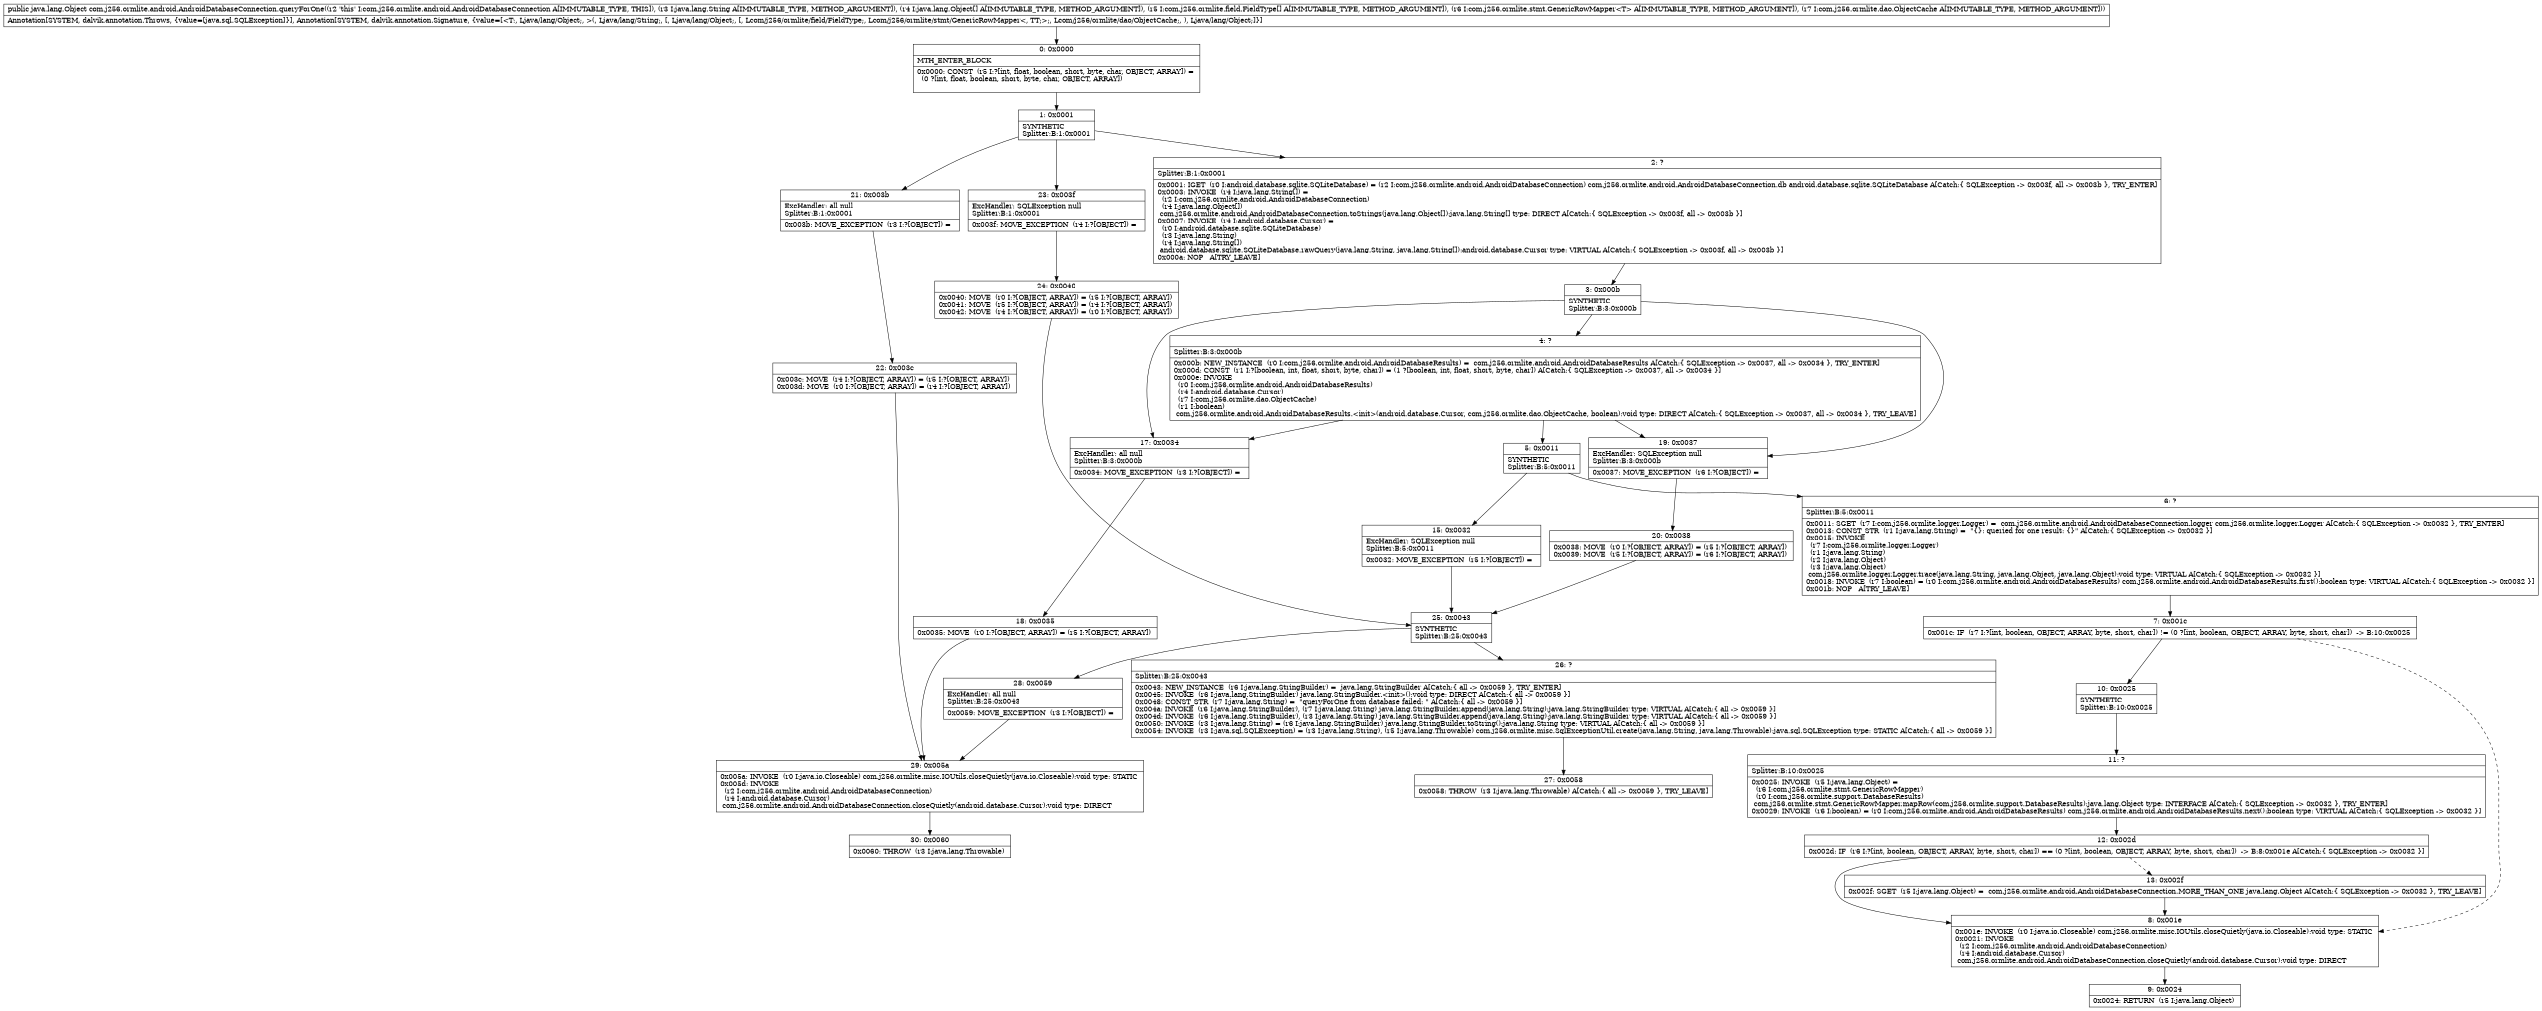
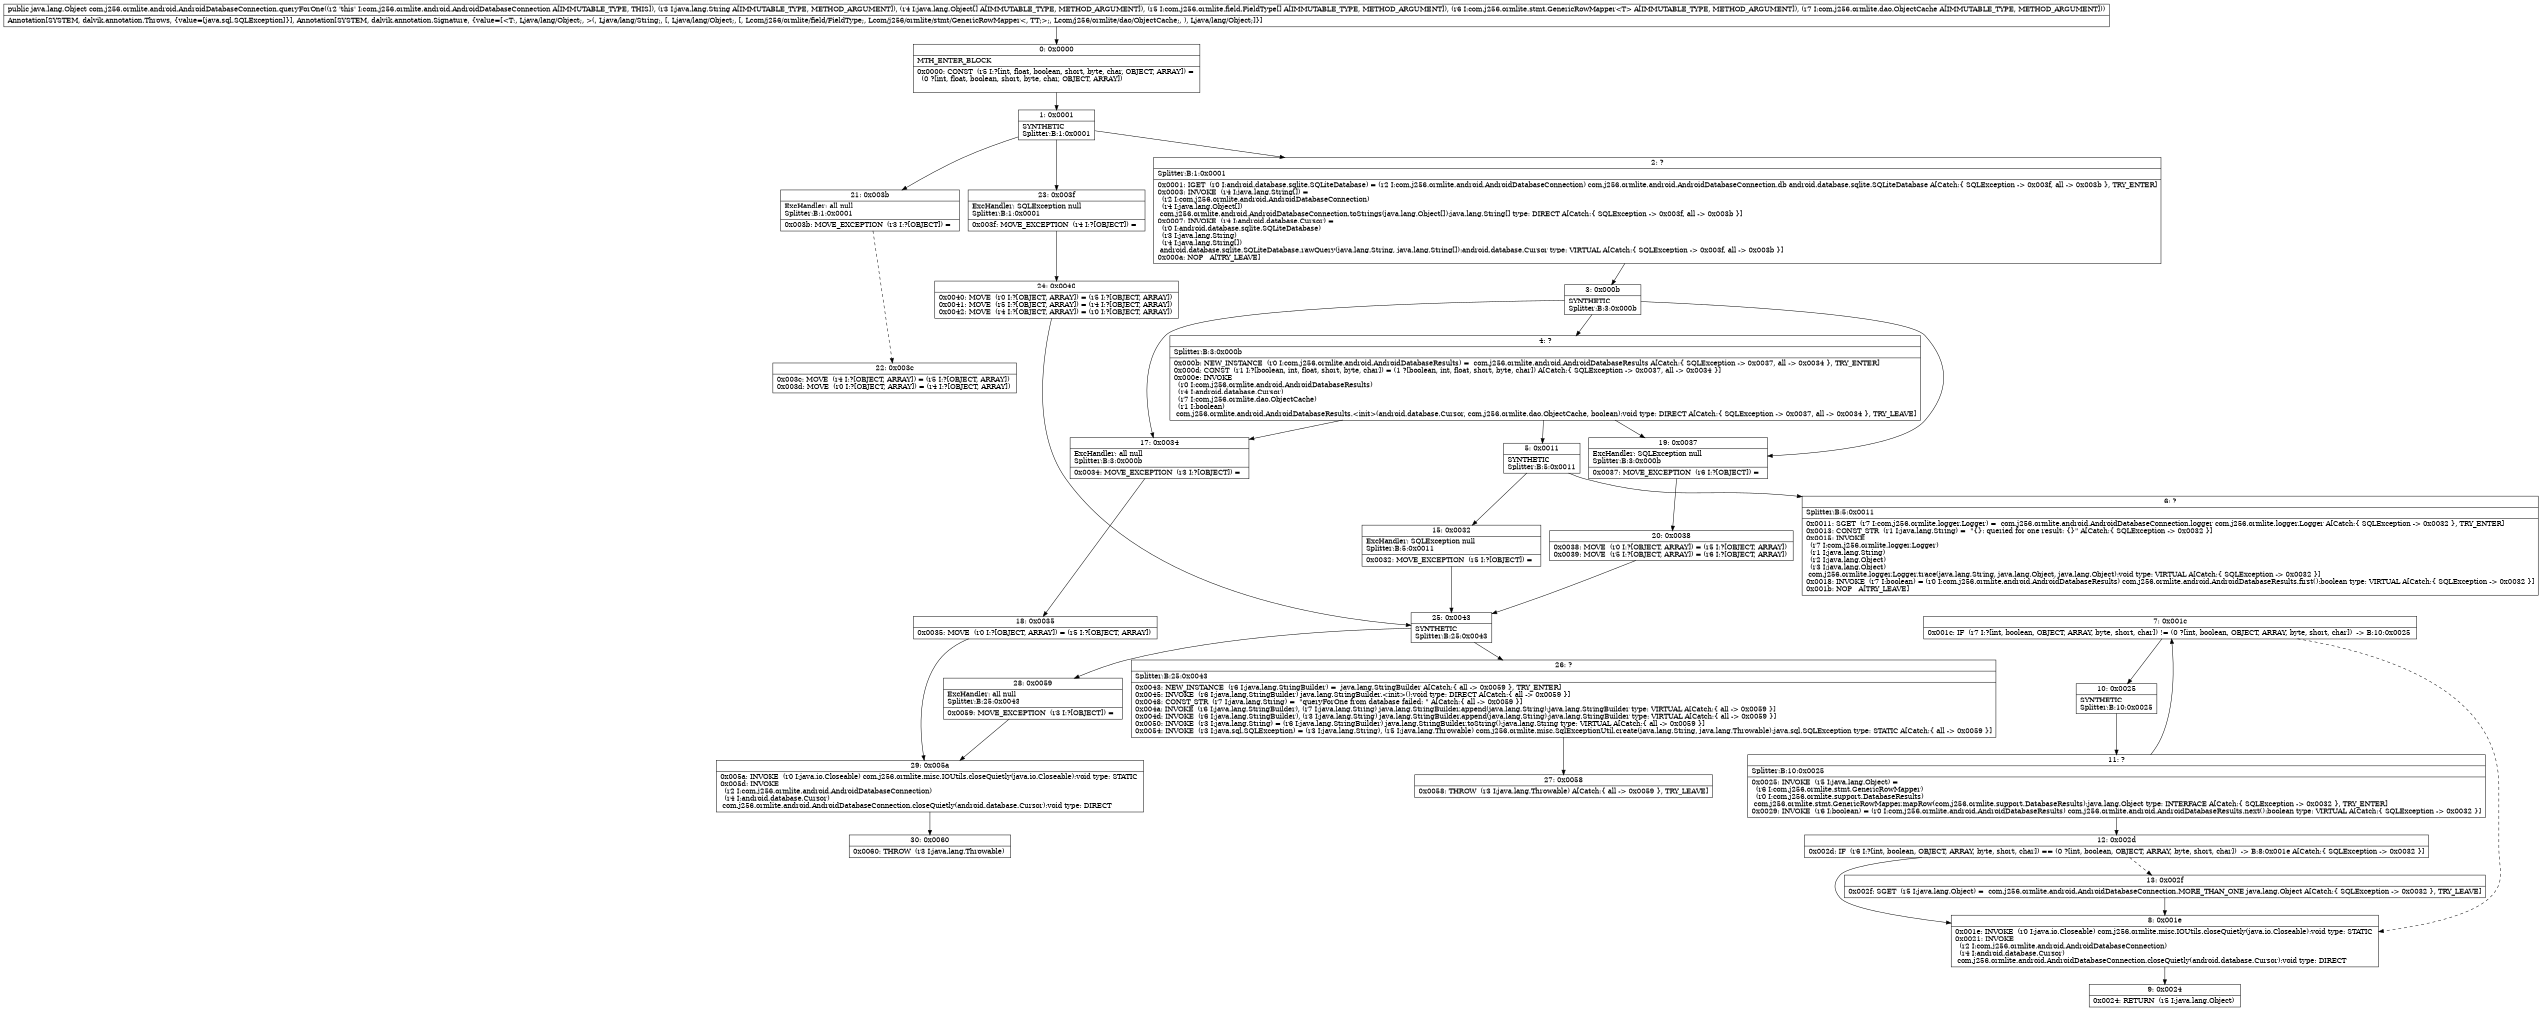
  digraph {
    node [shape=record]
    n1 [label="{0\:\ 0x0000|MTH_ENTER_BLOCK\l|0x0000: CONST  (r5 I:?[int, float, boolean, short, byte, char, OBJECT, ARRAY]) = \l  (0 ?[int, float, boolean, short, byte, char, OBJECT, ARRAY])\l \l}"]
    n2 [label="{1\:\ 0x0001|SYNTHETIC\lSplitter:B:1:0x0001\l}"]
    n3 [label="{2\:\ ?|Splitter:B:1:0x0001\l|0x0001: IGET  (r0 I:android.database.sqlite.SQLiteDatabase) = (r2 I:com.j256.ormlite.android.AndroidDatabaseConnection) com.j256.ormlite.android.AndroidDatabaseConnection.db android.database.sqlite.SQLiteDatabase A[Catch:\{ SQLException \-\> 0x003f, all \-\> 0x003b \}, TRY_ENTER]\l0x0003: INVOKE  (r4 I:java.lang.String[]) = \l  (r2 I:com.j256.ormlite.android.AndroidDatabaseConnection)\l  (r4 I:java.lang.Object[])\l com.j256.ormlite.android.AndroidDatabaseConnection.toStrings(java.lang.Object[]):java.lang.String[] type: DIRECT A[Catch:\{ SQLException \-\> 0x003f, all \-\> 0x003b \}]\l0x0007: INVOKE  (r4 I:android.database.Cursor) = \l  (r0 I:android.database.sqlite.SQLiteDatabase)\l  (r3 I:java.lang.String)\l  (r4 I:java.lang.String[])\l android.database.sqlite.SQLiteDatabase.rawQuery(java.lang.String, java.lang.String[]):android.database.Cursor type: VIRTUAL A[Catch:\{ SQLException \-\> 0x003f, all \-\> 0x003b \}]\l0x000a: NOP   A[TRY_LEAVE]\l}"]
    n4 [label="{21\:\ 0x003b|ExcHandler: all null\lSplitter:B:1:0x0001\l|0x003b: MOVE_EXCEPTION  (r3 I:?[OBJECT]) =  \l}"]
    n5 [label="{23\:\ 0x003f|ExcHandler: SQLException null\lSplitter:B:1:0x0001\l|0x003f: MOVE_EXCEPTION  (r4 I:?[OBJECT]) =  \l}"]
    n6 [label="{3\:\ 0x000b|SYNTHETIC\lSplitter:B:3:0x000b\l}"]
    n7 [label="{22\:\ 0x003c|0x003c: MOVE  (r4 I:?[OBJECT, ARRAY]) = (r5 I:?[OBJECT, ARRAY]) \l0x003d: MOVE  (r0 I:?[OBJECT, ARRAY]) = (r4 I:?[OBJECT, ARRAY]) \l}"]
    n8 [label="{24\:\ 0x0040|0x0040: MOVE  (r0 I:?[OBJECT, ARRAY]) = (r5 I:?[OBJECT, ARRAY]) \l0x0041: MOVE  (r5 I:?[OBJECT, ARRAY]) = (r4 I:?[OBJECT, ARRAY]) \l0x0042: MOVE  (r4 I:?[OBJECT, ARRAY]) = (r0 I:?[OBJECT, ARRAY]) \l}"]
    n9 [label="{4\:\ ?|Splitter:B:3:0x000b\l|0x000b: NEW_INSTANCE  (r0 I:com.j256.ormlite.android.AndroidDatabaseResults) =  com.j256.ormlite.android.AndroidDatabaseResults A[Catch:\{ SQLException \-\> 0x0037, all \-\> 0x0034 \}, TRY_ENTER]\l0x000d: CONST  (r1 I:?[boolean, int, float, short, byte, char]) = (1 ?[boolean, int, float, short, byte, char]) A[Catch:\{ SQLException \-\> 0x0037, all \-\> 0x0034 \}]\l0x000e: INVOKE  \l  (r0 I:com.j256.ormlite.android.AndroidDatabaseResults)\l  (r4 I:android.database.Cursor)\l  (r7 I:com.j256.ormlite.dao.ObjectCache)\l  (r1 I:boolean)\l com.j256.ormlite.android.AndroidDatabaseResults.\<init\>(android.database.Cursor, com.j256.ormlite.dao.ObjectCache, boolean):void type: DIRECT A[Catch:\{ SQLException \-\> 0x0037, all \-\> 0x0034 \}, TRY_LEAVE]\l}"]
    n10 [label="{17\:\ 0x0034|ExcHandler: all null\lSplitter:B:3:0x000b\l|0x0034: MOVE_EXCEPTION  (r3 I:?[OBJECT]) =  \l}"]
    n11 [label="{19\:\ 0x0037|ExcHandler: SQLException null\lSplitter:B:3:0x000b\l|0x0037: MOVE_EXCEPTION  (r6 I:?[OBJECT]) =  \l}"]
    n12 [label="{5\:\ 0x0011|SYNTHETIC\lSplitter:B:5:0x0011\l}"]
    n13 [label="{18\:\ 0x0035|0x0035: MOVE  (r0 I:?[OBJECT, ARRAY]) = (r5 I:?[OBJECT, ARRAY]) \l}"]
    n14 [label="{20\:\ 0x0038|0x0038: MOVE  (r0 I:?[OBJECT, ARRAY]) = (r5 I:?[OBJECT, ARRAY]) \l0x0039: MOVE  (r5 I:?[OBJECT, ARRAY]) = (r6 I:?[OBJECT, ARRAY]) \l}"]
    n15 [label="{6\:\ ?|Splitter:B:5:0x0011\l|0x0011: SGET  (r7 I:com.j256.ormlite.logger.Logger) =  com.j256.ormlite.android.AndroidDatabaseConnection.logger com.j256.ormlite.logger.Logger A[Catch:\{ SQLException \-\> 0x0032 \}, TRY_ENTER]\l0x0013: CONST_STR  (r1 I:java.lang.String) =  \"\{\}: queried for one result: \{\}\" A[Catch:\{ SQLException \-\> 0x0032 \}]\l0x0015: INVOKE  \l  (r7 I:com.j256.ormlite.logger.Logger)\l  (r1 I:java.lang.String)\l  (r2 I:java.lang.Object)\l  (r3 I:java.lang.Object)\l com.j256.ormlite.logger.Logger.trace(java.lang.String, java.lang.Object, java.lang.Object):void type: VIRTUAL A[Catch:\{ SQLException \-\> 0x0032 \}]\l0x0018: INVOKE  (r7 I:boolean) = (r0 I:com.j256.ormlite.android.AndroidDatabaseResults) com.j256.ormlite.android.AndroidDatabaseResults.first():boolean type: VIRTUAL A[Catch:\{ SQLException \-\> 0x0032 \}]\l0x001b: NOP   A[TRY_LEAVE]\l}"]
    n16 [label="{15\:\ 0x0032|ExcHandler: SQLException null\lSplitter:B:5:0x0011\l|0x0032: MOVE_EXCEPTION  (r5 I:?[OBJECT]) =  \l}"]
    n17 [label="{7\:\ 0x001c|0x001c: IF  (r7 I:?[int, boolean, OBJECT, ARRAY, byte, short, char]) != (0 ?[int, boolean, OBJECT, ARRAY, byte, short, char])  \-\> B:10:0x0025 \l}"]
    n18 [label="{25\:\ 0x0043|SYNTHETIC\lSplitter:B:25:0x0043\l}"]
    n19 [label="{8\:\ 0x001e|0x001e: INVOKE  (r0 I:java.io.Closeable) com.j256.ormlite.misc.IOUtils.closeQuietly(java.io.Closeable):void type: STATIC \l0x0021: INVOKE  \l  (r2 I:com.j256.ormlite.android.AndroidDatabaseConnection)\l  (r4 I:android.database.Cursor)\l com.j256.ormlite.android.AndroidDatabaseConnection.closeQuietly(android.database.Cursor):void type: DIRECT \l}"]
    n20 [label="{10\:\ 0x0025|SYNTHETIC\lSplitter:B:10:0x0025\l}"]
    n21 [label="{9\:\ 0x0024|0x0024: RETURN  (r5 I:java.lang.Object) \l}"]
    n22 [label="{11\:\ ?|Splitter:B:10:0x0025\l|0x0025: INVOKE  (r5 I:java.lang.Object) = \l  (r6 I:com.j256.ormlite.stmt.GenericRowMapper)\l  (r0 I:com.j256.ormlite.support.DatabaseResults)\l com.j256.ormlite.stmt.GenericRowMapper.mapRow(com.j256.ormlite.support.DatabaseResults):java.lang.Object type: INTERFACE A[Catch:\{ SQLException \-\> 0x0032 \}, TRY_ENTER]\l0x0029: INVOKE  (r6 I:boolean) = (r0 I:com.j256.ormlite.android.AndroidDatabaseResults) com.j256.ormlite.android.AndroidDatabaseResults.next():boolean type: VIRTUAL A[Catch:\{ SQLException \-\> 0x0032 \}]\l}"]
    n23 [label="{12\:\ 0x002d|0x002d: IF  (r6 I:?[int, boolean, OBJECT, ARRAY, byte, short, char]) == (0 ?[int, boolean, OBJECT, ARRAY, byte, short, char])  \-\> B:8:0x001e A[Catch:\{ SQLException \-\> 0x0032 \}]\l}"]
    n24 [label="{13\:\ 0x002f|0x002f: SGET  (r5 I:java.lang.Object) =  com.j256.ormlite.android.AndroidDatabaseConnection.MORE_THAN_ONE java.lang.Object A[Catch:\{ SQLException \-\> 0x0032 \}, TRY_LEAVE]\l}"]
    n25 [label="{26\:\ ?|Splitter:B:25:0x0043\l|0x0043: NEW_INSTANCE  (r6 I:java.lang.StringBuilder) =  java.lang.StringBuilder A[Catch:\{ all \-\> 0x0059 \}, TRY_ENTER]\l0x0045: INVOKE  (r6 I:java.lang.StringBuilder) java.lang.StringBuilder.\<init\>():void type: DIRECT A[Catch:\{ all \-\> 0x0059 \}]\l0x0048: CONST_STR  (r7 I:java.lang.String) =  \"queryForOne from database failed: \" A[Catch:\{ all \-\> 0x0059 \}]\l0x004a: INVOKE  (r6 I:java.lang.StringBuilder), (r7 I:java.lang.String) java.lang.StringBuilder.append(java.lang.String):java.lang.StringBuilder type: VIRTUAL A[Catch:\{ all \-\> 0x0059 \}]\l0x004d: INVOKE  (r6 I:java.lang.StringBuilder), (r3 I:java.lang.String) java.lang.StringBuilder.append(java.lang.String):java.lang.StringBuilder type: VIRTUAL A[Catch:\{ all \-\> 0x0059 \}]\l0x0050: INVOKE  (r3 I:java.lang.String) = (r6 I:java.lang.StringBuilder) java.lang.StringBuilder.toString():java.lang.String type: VIRTUAL A[Catch:\{ all \-\> 0x0059 \}]\l0x0054: INVOKE  (r3 I:java.sql.SQLException) = (r3 I:java.lang.String), (r5 I:java.lang.Throwable) com.j256.ormlite.misc.SqlExceptionUtil.create(java.lang.String, java.lang.Throwable):java.sql.SQLException type: STATIC A[Catch:\{ all \-\> 0x0059 \}]\l}"]
    n26 [label="{28\:\ 0x0059|ExcHandler: all null\lSplitter:B:25:0x0043\l|0x0059: MOVE_EXCEPTION  (r3 I:?[OBJECT]) =  \l}"]
    n27 [label="{29\:\ 0x005a|0x005a: INVOKE  (r0 I:java.io.Closeable) com.j256.ormlite.misc.IOUtils.closeQuietly(java.io.Closeable):void type: STATIC \l0x005d: INVOKE  \l  (r2 I:com.j256.ormlite.android.AndroidDatabaseConnection)\l  (r4 I:android.database.Cursor)\l com.j256.ormlite.android.AndroidDatabaseConnection.closeQuietly(android.database.Cursor):void type: DIRECT \l}"]
    n28 [label="{30\:\ 0x0060|0x0060: THROW  (r3 I:java.lang.Throwable) \l}"]
    n29 [label="{27\:\ 0x0058|0x0058: THROW  (r3 I:java.lang.Throwable) A[Catch:\{ all \-\> 0x0059 \}, TRY_LEAVE]\l}"]
    n30 [label="{public java.lang.Object com.j256.ormlite.android.AndroidDatabaseConnection.queryForOne((r2 'this' I:com.j256.ormlite.android.AndroidDatabaseConnection A[IMMUTABLE_TYPE, THIS]), (r3 I:java.lang.String A[IMMUTABLE_TYPE, METHOD_ARGUMENT]), (r4 I:java.lang.Object[] A[IMMUTABLE_TYPE, METHOD_ARGUMENT]), (r5 I:com.j256.ormlite.field.FieldType[] A[IMMUTABLE_TYPE, METHOD_ARGUMENT]), (r6 I:com.j256.ormlite.stmt.GenericRowMapper\<T\> A[IMMUTABLE_TYPE, METHOD_ARGUMENT]), (r7 I:com.j256.ormlite.dao.ObjectCache A[IMMUTABLE_TYPE, METHOD_ARGUMENT]))  | Annotation[SYSTEM, dalvik.annotation.Throws, \{value=[java.sql.SQLException]\}], Annotation[SYSTEM, dalvik.annotation.Signature, \{value=[\<T:, Ljava\/lang\/Object;, \>(, Ljava\/lang\/String;, [, Ljava\/lang\/Object;, [, Lcom\/j256\/ormlite\/field\/FieldType;, Lcom\/j256\/ormlite\/stmt\/GenericRowMapper\<, TT;\>;, Lcom\/j256\/ormlite\/dao\/ObjectCache;, ), Ljava\/lang\/Object;]\}]\l}"]
    n1 -> n2
    n2 -> n3
    n2 -> n4
    n2 -> n5
    n3 -> n6
-   n4 -> n7
+   n4 -> n7 [style=dashed]
    n5 -> n8
    n6 -> n9
    n6 -> n10
    n6 -> n11
-   n7 -> n27
    n8 -> n18
    n9 -> n10
    n9 -> n11
    n9 -> n12
    n10 -> n13
    n11 -> n14
    n12 -> n15
    n12 -> n16
    n13 -> n27
    n14 -> n18
-   n15 -> n17
+   n22 -> n17
    n16 -> n18
    n17 -> n19 [style=dashed]
    n17 -> n20
    n18 -> n25
    n18 -> n26
    n19 -> n21
    n20 -> n22
    n22 -> n23
    n23 -> n19
    n23 -> n24 [style=dashed]
    n24 -> n19
    n25 -> n29
    n26 -> n27
    n27 -> n28
    n30 -> n1
  }
